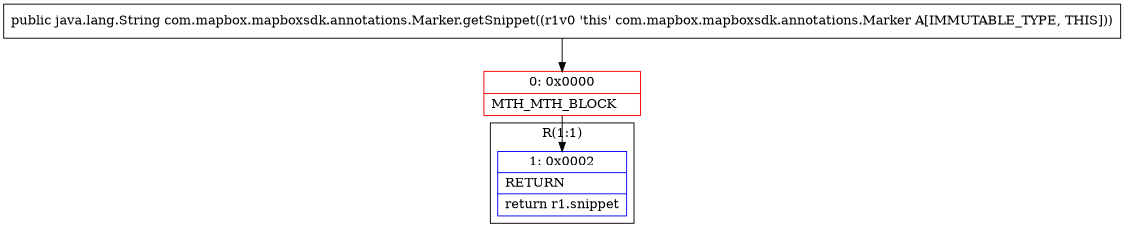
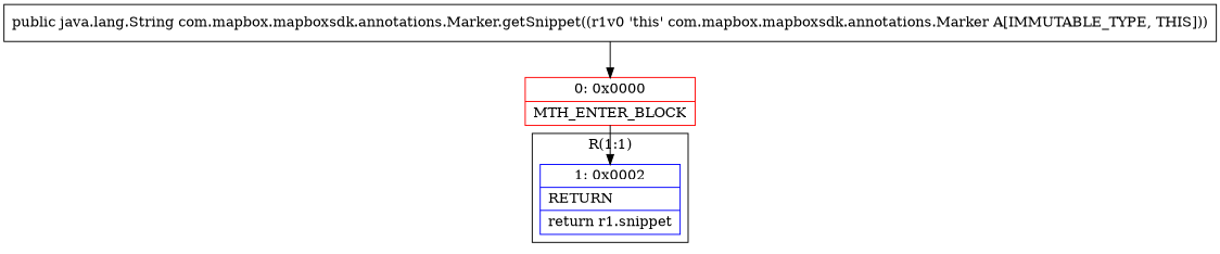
  digraph {
    node [shape=record]
    n1 [color=blue label="{1\:\ 0x0002|RETURN\l|return r1.snippet\l}"]
-   n2 [color=red label="{0\:\ 0x0000|MTH_MTH_BLOCK\l}"]
+   n2 [color=red label="{0\:\ 0x0000|MTH_ENTER_BLOCK\l}"]
    n3 [label="{public java.lang.String com.mapbox.mapboxsdk.annotations.Marker.getSnippet((r1v0 'this' com.mapbox.mapboxsdk.annotations.Marker A[IMMUTABLE_TYPE, THIS])) }"]
    subgraph cluster_1 {
      label="R(1:1)"
      n1
    }
    n2 -> n1
    n3 -> n2
  }
